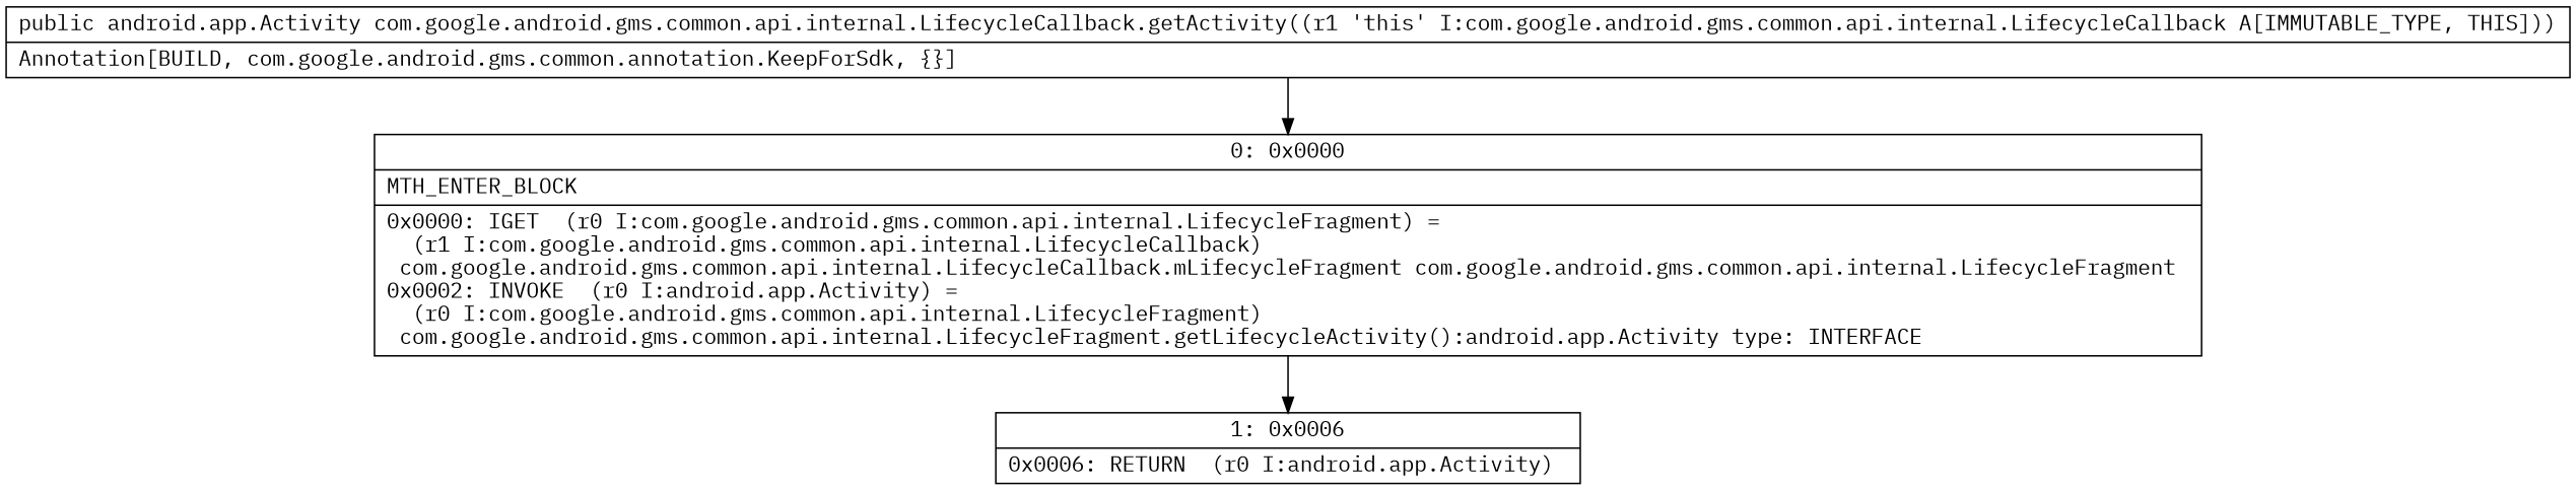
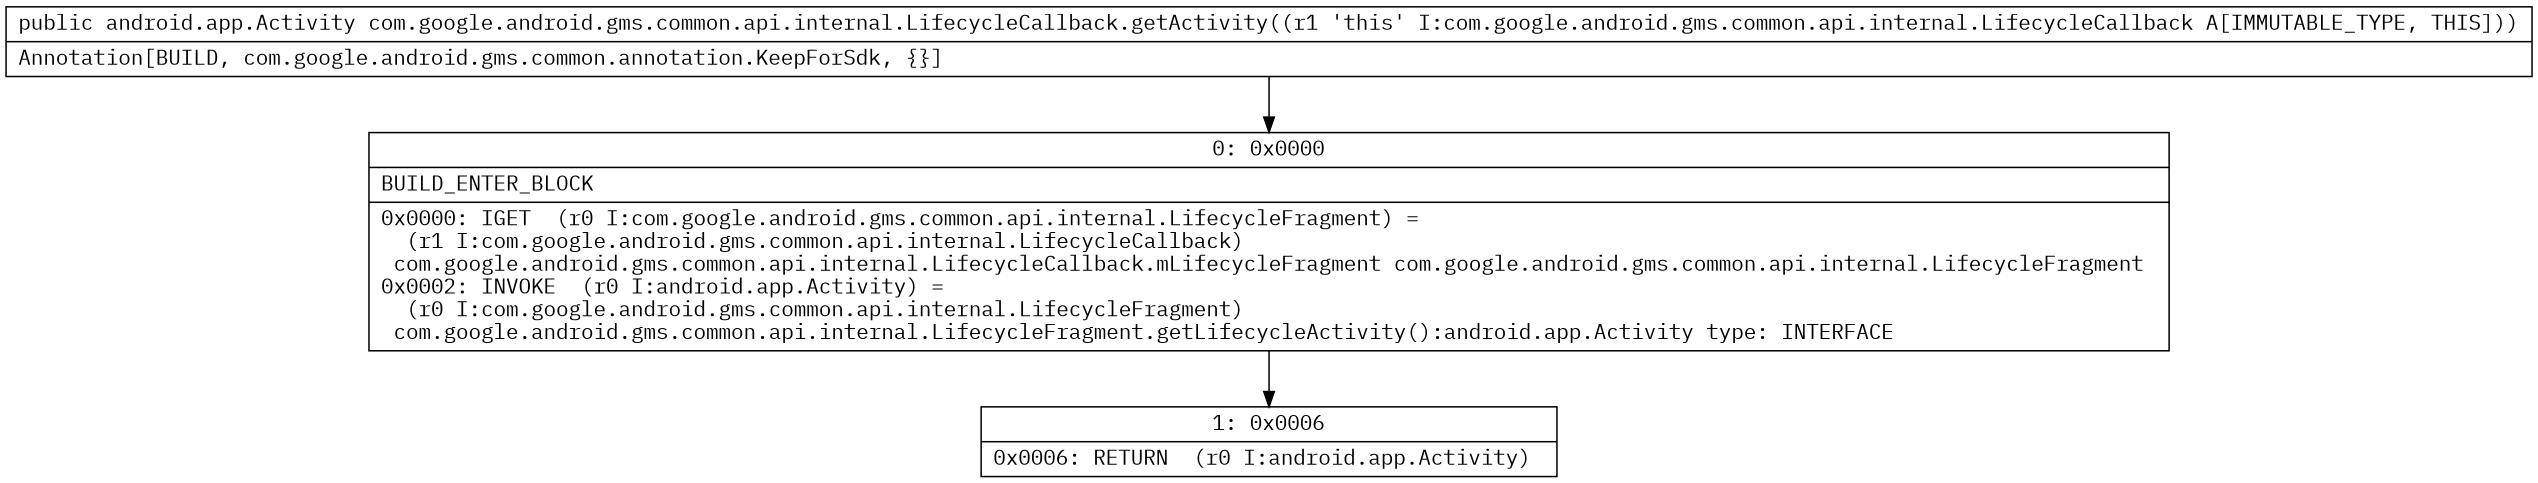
  digraph {
    fontname="IBM Plex Mono"
    node [shape=record fontname="IBM Plex Mono"]
    edge [fontname="IBM Plex Mono"]
-   n1 [label="{0\:\ 0x0000|MTH_ENTER_BLOCK\l|0x0000: IGET  (r0 I:com.google.android.gms.common.api.internal.LifecycleFragment) = \l  (r1 I:com.google.android.gms.common.api.internal.LifecycleCallback)\l com.google.android.gms.common.api.internal.LifecycleCallback.mLifecycleFragment com.google.android.gms.common.api.internal.LifecycleFragment \l0x0002: INVOKE  (r0 I:android.app.Activity) = \l  (r0 I:com.google.android.gms.common.api.internal.LifecycleFragment)\l com.google.android.gms.common.api.internal.LifecycleFragment.getLifecycleActivity():android.app.Activity type: INTERFACE \l}"]
+   n1 [label="{0\:\ 0x0000|BUILD_ENTER_BLOCK\l|0x0000: IGET  (r0 I:com.google.android.gms.common.api.internal.LifecycleFragment) = \l  (r1 I:com.google.android.gms.common.api.internal.LifecycleCallback)\l com.google.android.gms.common.api.internal.LifecycleCallback.mLifecycleFragment com.google.android.gms.common.api.internal.LifecycleFragment \l0x0002: INVOKE  (r0 I:android.app.Activity) = \l  (r0 I:com.google.android.gms.common.api.internal.LifecycleFragment)\l com.google.android.gms.common.api.internal.LifecycleFragment.getLifecycleActivity():android.app.Activity type: INTERFACE \l}"]
    n2 [label="{1\:\ 0x0006|0x0006: RETURN  (r0 I:android.app.Activity) \l}"]
    n3 [label="{public android.app.Activity com.google.android.gms.common.api.internal.LifecycleCallback.getActivity((r1 'this' I:com.google.android.gms.common.api.internal.LifecycleCallback A[IMMUTABLE_TYPE, THIS]))  | Annotation[BUILD, com.google.android.gms.common.annotation.KeepForSdk, \{\}]\l}"]
    n1 -> n2
    n3 -> n1
  }
